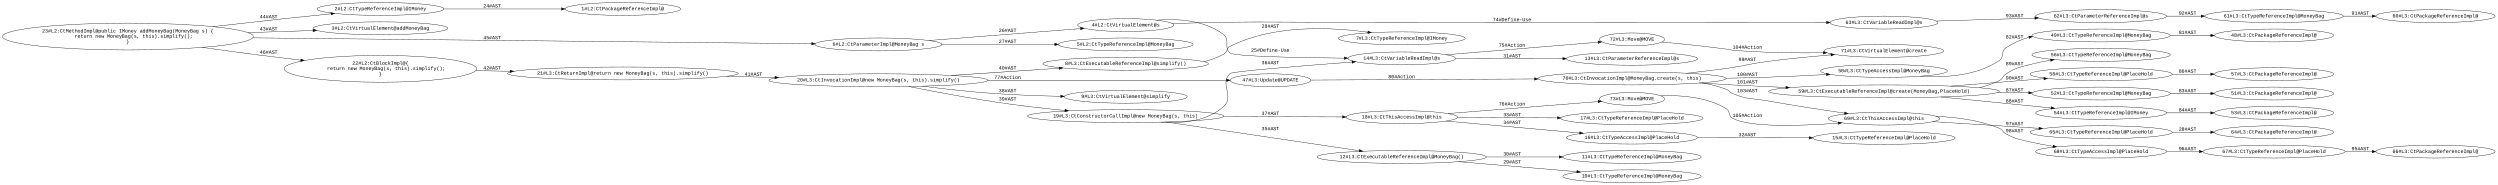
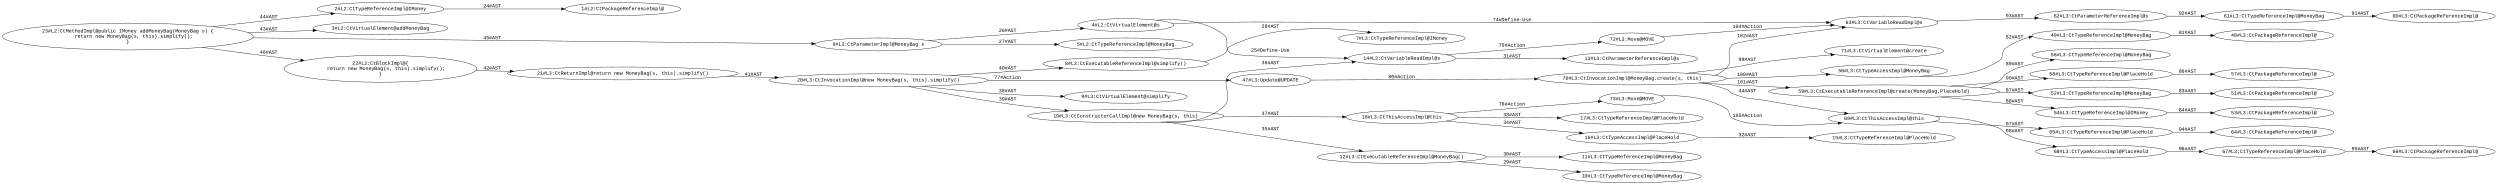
  digraph {
    fontname="Liberation Mono"
    rankdir=LR
    node [fontname="Liberation Mono" shape=ellipse]
    edge [fontname="Liberation Mono"]
    n1 [label="1#L2:CtPackageReferenceImpl@"]
    n2 [label="2#L2:CtTypeReferenceImpl@IMoney"]
    n3 [label="3#L2:CtVirtualElement@addMoneyBag"]
    n4 [label="4#L2:CtVirtualElement@s"]
    n5 [label="14#L3:CtVariableReadImpl@s"]
    n6 [label="63#L3:CtVariableReadImpl@s"]
    n7 [label="13#L3:CtParameterReferenceImpl@s"]
    n8 [label="72#L3:Move@MOVE"]
    n9 [label="62#L3:CtParameterReferenceImpl@s"]
    n10 [label="5#L2:CtTypeReferenceImpl@MoneyBag"]
    n11 [label="6#L2:CtParameterImpl@MoneyBag s"]
    n12 [label="7#L3:CtTypeReferenceImpl@IMoney"]
    n13 [label="8#L3:CtExecutableReferenceImpl@simplify()"]
    n14 [label="9#L3:CtVirtualElement@simplify"]
    n15 [label="10#L3:CtTypeReferenceImpl@MoneyBag"]
    n16 [label="11#L3:CtTypeReferenceImpl@MoneyBag"]
    n17 [label="12#L3:CtExecutableReferenceImpl@MoneyBag()"]
    n18 [label="15#L3:CtTypeReferenceImpl@PlaceHold"]
    n19 [label="16#L3:CtTypeAccessImpl@PlaceHold"]
    n20 [label="17#L3:CtTypeReferenceImpl@PlaceHold"]
    n21 [label="18#L3:CtThisAccessImpl@this"]
    n22 [label="73#L3:Move@MOVE"]
    n23 [label="69#L3:CtThisAccessImpl@this"]
    n24 [label="19#L3:CtConstructorCallImpl@new MoneyBag(s, this)"]
    n25 [label="20#L3:CtInvocationImpl@new MoneyBag(s, this).simplify()"]
    n26 [label="47#L3:Update@UPDATE"]
    n27 [label="70#L3:CtInvocationImpl@MoneyBag.create(s, this)"]
    n28 [label="21#L3:CtReturnImpl@return new MoneyBag(s, this).simplify()"]
    n29 [label="22#L2:CtBlockImpl@\{\n    return new MoneyBag(s, this).simplify();\n\}"]
    n30 [label="23#L2:CtMethodImpl@public IMoney addMoneyBag(MoneyBag s) \{\n    return new MoneyBag(s, this).simplify();\n\}"]
    n31 [label="50#L3:CtTypeAccessImpl@MoneyBag"]
    n32 [label="59#L3:CtExecutableReferenceImpl@create(MoneyBag,PlaceHold)"]
    n33 [label="71#L3:CtVirtualElement@create"]
    n34 [label="48#L3:CtPackageReferenceImpl@"]
    n35 [label="49#L3:CtTypeReferenceImpl@MoneyBag"]
    n36 [label="51#L3:CtPackageReferenceImpl@"]
    n37 [label="52#L3:CtTypeReferenceImpl@MoneyBag"]
    n38 [label="53#L3:CtPackageReferenceImpl@"]
    n39 [label="54#L3:CtTypeReferenceImpl@IMoney"]
    n40 [label="56#L3:CtTypeReferenceImpl@MoneyBag"]
    n41 [label="57#L3:CtPackageReferenceImpl@"]
    n42 [label="58#L3:CtTypeReferenceImpl@PlaceHold"]
    n43 [label="60#L3:CtPackageReferenceImpl@"]
    n44 [label="61#L3:CtTypeReferenceImpl@MoneyBag"]
    n45 [label="64#L3:CtPackageReferenceImpl@"]
    n46 [label="65#L3:CtTypeReferenceImpl@PlaceHold"]
    n47 [label="66#L3:CtPackageReferenceImpl@"]
    n48 [label="67#L3:CtTypeReferenceImpl@PlaceHold"]
    n49 [label="68#L3:CtTypeAccessImpl@PlaceHold"]
    n2 -> n1 [label="24#AST"]
    n4 -> n5 [label="25#Define-Use"]
    n4 -> n6 [label="74#Define-Use"]
    n5 -> n7 [label="31#AST"]
    n5 -> n8 [label="75#Action"]
    n6 -> n9 [label="93#AST"]
-   n8 -> n33 [label="104#Action"]
+   n8 -> n6 [label="104#Action"]
    n9 -> n44 [label="92#AST"]
    n11 -> n4 [label="26#AST"]
    n11 -> n10 [label="27#AST"]
    n13 -> n12 [label="28#AST"]
    n17 -> n15 [label="29#AST"]
    n17 -> n16 [label="30#AST"]
    n19 -> n18 [label="32#AST"]
    n21 -> n19 [label="34#AST"]
    n21 -> n20 [label="33#AST"]
    n21 -> n22 [label="76#Action"]
    n22 -> n23 [label="105#Action"]
    n23 -> n46 [label="97#AST"]
    n23 -> n49 [label="98#AST"]
    n24 -> n5 [label="36#AST"]
    n24 -> n17 [label="35#AST"]
    n24 -> n21 [label="37#AST"]
    n25 -> n13 [label="40#AST"]
    n25 -> n14 [label="38#AST"]
    n25 -> n24 [label="39#AST"]
    n25 -> n26 [label="77#Action"]
    n26 -> n27 [label="80#Action"]
-   n27 -> n23 [label="103#AST"]
+   n27 -> n6 [label="102#AST"]
+   n27 -> n23 [label="44#AST"]
    n27 -> n31 [label="100#AST"]
    n27 -> n32 [label="101#AST"]
    n27 -> n33 [label="99#AST"]
    n28 -> n25 [label="41#AST"]
    n29 -> n28 [label="42#AST"]
    n30 -> n2 [label="44#AST"]
    n30 -> n3 [label="43#AST"]
    n30 -> n11 [label="45#AST"]
    n30 -> n29 [label="46#AST"]
    n31 -> n35 [label="82#AST"]
    n32 -> n37 [label="87#AST"]
    n32 -> n39 [label="88#AST"]
    n32 -> n40 [label="89#AST"]
    n32 -> n42 [label="90#AST"]
    n35 -> n34 [label="81#AST"]
    n37 -> n36 [label="83#AST"]
    n39 -> n38 [label="84#AST"]
    n42 -> n41 [label="86#AST"]
    n44 -> n43 [label="91#AST"]
-   n46 -> n45 [label="28#AST"]
+   n46 -> n45 [label="94#AST"]
    n48 -> n47 [label="95#AST"]
    n49 -> n48 [label="96#AST"]
  }
